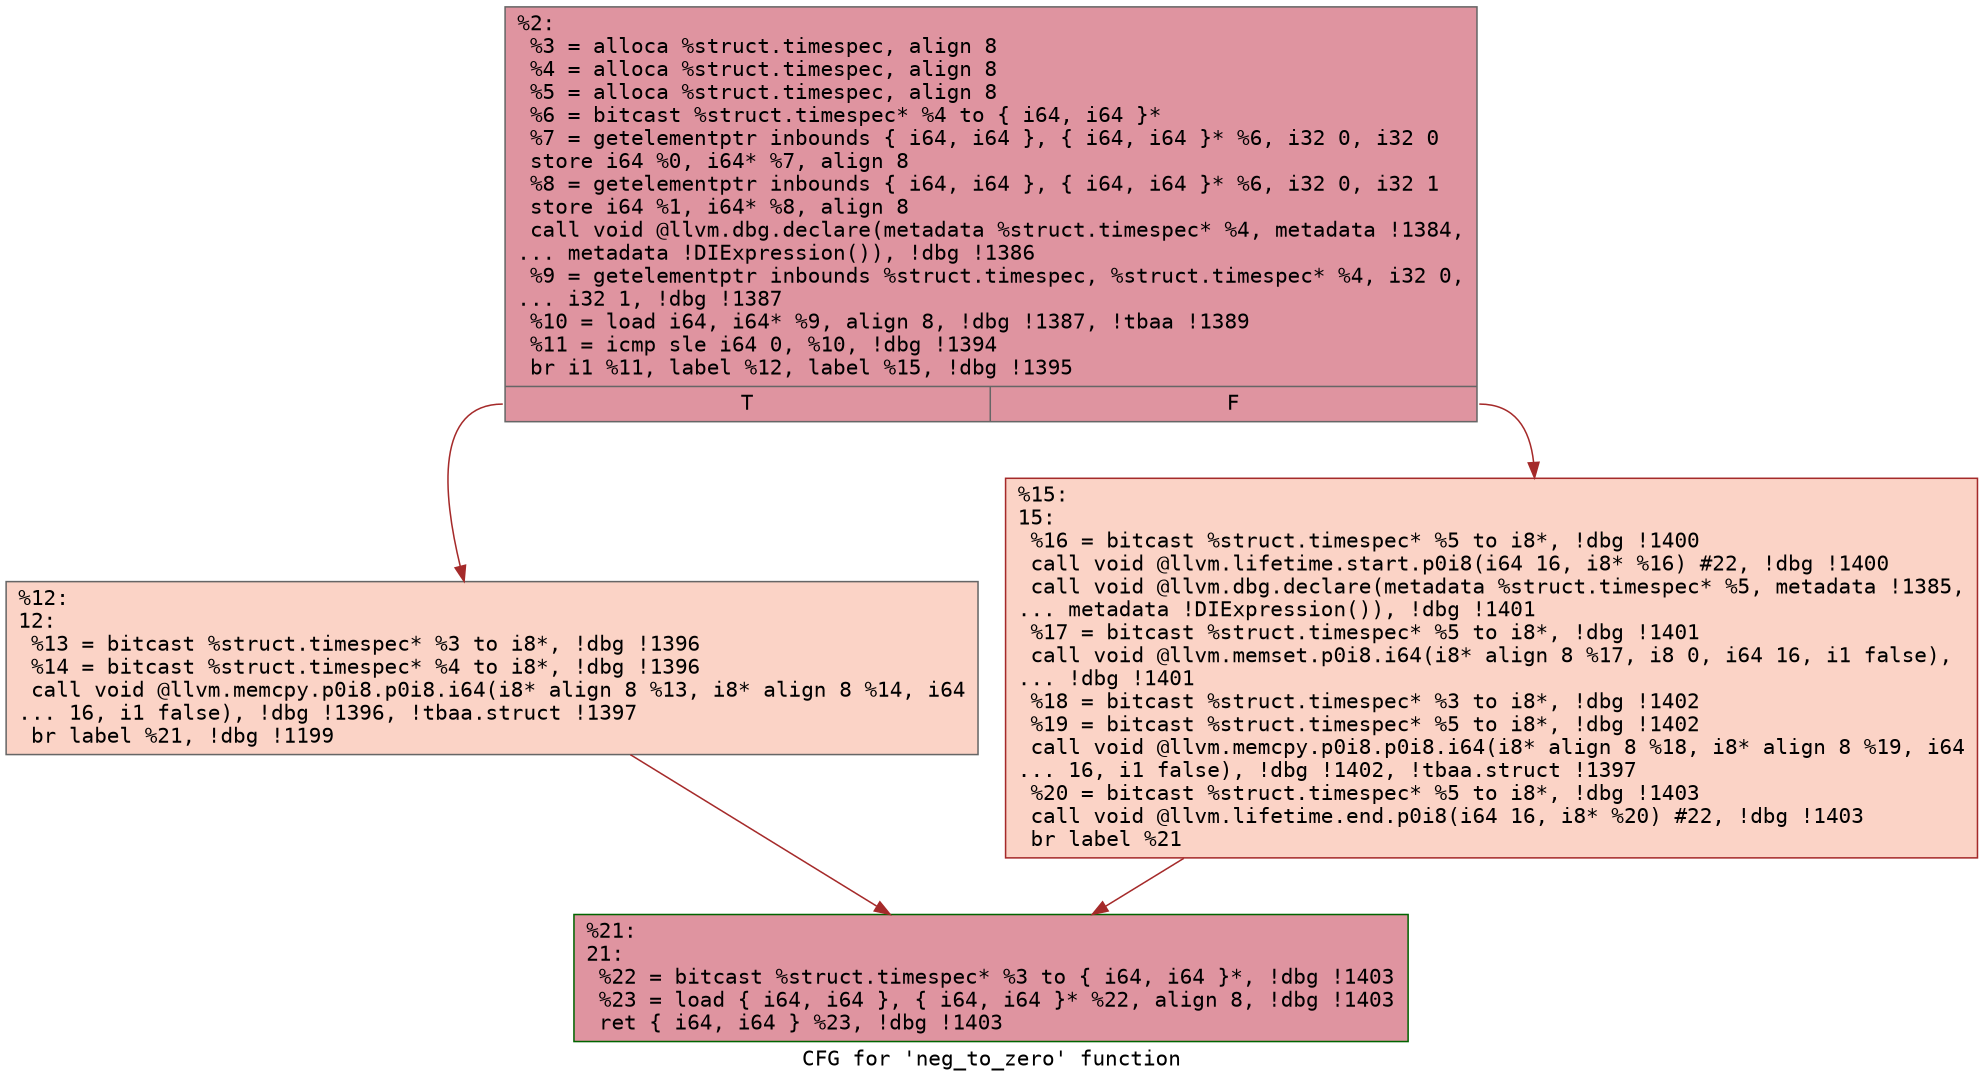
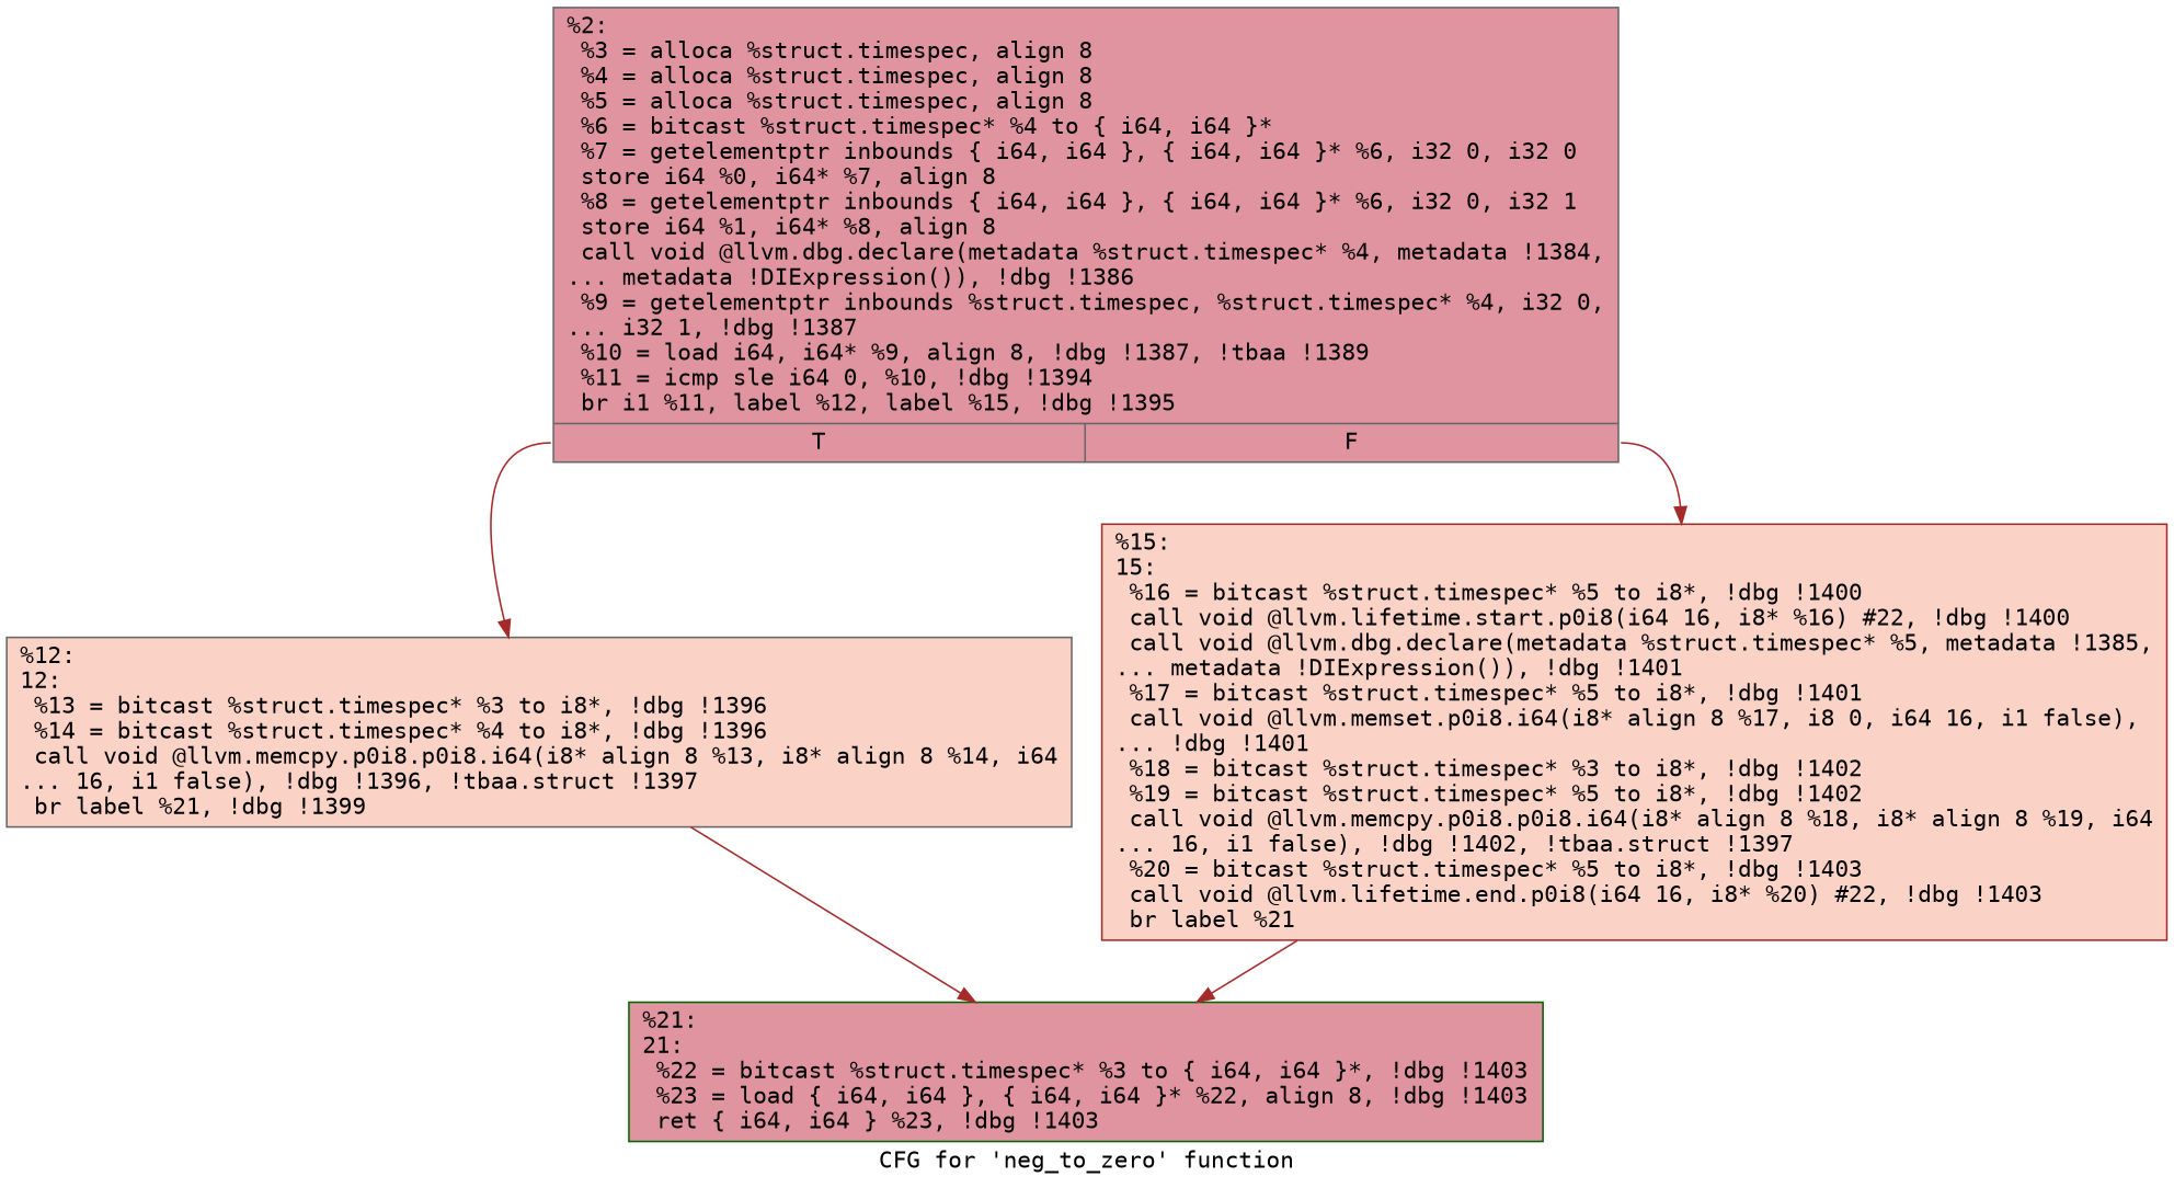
  digraph {
    label="CFG for 'neg_to_zero' function"
    fontname="DejaVu Sans Mono"
    node [color=gray40 fillcolor="#b70d2870" shape=record style=filled fontname="DejaVu Sans Mono"]
    edge [color=brown fontname="DejaVu Sans Mono"]
    n1 [label="{%2:\l  %3 = alloca %struct.timespec, align 8\l  %4 = alloca %struct.timespec, align 8\l  %5 = alloca %struct.timespec, align 8\l  %6 = bitcast %struct.timespec* %4 to \{ i64, i64 \}*\l  %7 = getelementptr inbounds \{ i64, i64 \}, \{ i64, i64 \}* %6, i32 0, i32 0\l  store i64 %0, i64* %7, align 8\l  %8 = getelementptr inbounds \{ i64, i64 \}, \{ i64, i64 \}* %6, i32 0, i32 1\l  store i64 %1, i64* %8, align 8\l  call void @llvm.dbg.declare(metadata %struct.timespec* %4, metadata !1384,\l... metadata !DIExpression()), !dbg !1386\l  %9 = getelementptr inbounds %struct.timespec, %struct.timespec* %4, i32 0,\l... i32 1, !dbg !1387\l  %10 = load i64, i64* %9, align 8, !dbg !1387, !tbaa !1389\l  %11 = icmp sle i64 0, %10, !dbg !1394\l  br i1 %11, label %12, label %15, !dbg !1395\l|{<s0>T|<s1>F}}"]
-   n2 [fillcolor="#f59c7d70" label="{%12:\l12:                                               \l  %13 = bitcast %struct.timespec* %3 to i8*, !dbg !1396\l  %14 = bitcast %struct.timespec* %4 to i8*, !dbg !1396\l  call void @llvm.memcpy.p0i8.p0i8.i64(i8* align 8 %13, i8* align 8 %14, i64\l... 16, i1 false), !dbg !1396, !tbaa.struct !1397\l  br label %21, !dbg !1199\l}"]
+   n2 [fillcolor="#f59c7d70" label="{%12:\l12:                                               \l  %13 = bitcast %struct.timespec* %3 to i8*, !dbg !1396\l  %14 = bitcast %struct.timespec* %4 to i8*, !dbg !1396\l  call void @llvm.memcpy.p0i8.p0i8.i64(i8* align 8 %13, i8* align 8 %14, i64\l... 16, i1 false), !dbg !1396, !tbaa.struct !1397\l  br label %21, !dbg !1399\l}"]
    n3 [color=brown fillcolor="#f59c7d70" label="{%15:\l15:                                               \l  %16 = bitcast %struct.timespec* %5 to i8*, !dbg !1400\l  call void @llvm.lifetime.start.p0i8(i64 16, i8* %16) #22, !dbg !1400\l  call void @llvm.dbg.declare(metadata %struct.timespec* %5, metadata !1385,\l... metadata !DIExpression()), !dbg !1401\l  %17 = bitcast %struct.timespec* %5 to i8*, !dbg !1401\l  call void @llvm.memset.p0i8.i64(i8* align 8 %17, i8 0, i64 16, i1 false),\l... !dbg !1401\l  %18 = bitcast %struct.timespec* %3 to i8*, !dbg !1402\l  %19 = bitcast %struct.timespec* %5 to i8*, !dbg !1402\l  call void @llvm.memcpy.p0i8.p0i8.i64(i8* align 8 %18, i8* align 8 %19, i64\l... 16, i1 false), !dbg !1402, !tbaa.struct !1397\l  %20 = bitcast %struct.timespec* %5 to i8*, !dbg !1403\l  call void @llvm.lifetime.end.p0i8(i64 16, i8* %20) #22, !dbg !1403\l  br label %21\l}"]
    n4 [color=darkgreen label="{%21:\l21:                                               \l  %22 = bitcast %struct.timespec* %3 to \{ i64, i64 \}*, !dbg !1403\l  %23 = load \{ i64, i64 \}, \{ i64, i64 \}* %22, align 8, !dbg !1403\l  ret \{ i64, i64 \} %23, !dbg !1403\l}"]
    n1 -> n2 [tailport=s0]
    n1 -> n3 [tailport=s1]
    n2 -> n4
    n3 -> n4
  }
